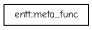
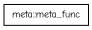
  digraph {
    rankdir=LR
    fontname="Comic Neue"
-   n1 [color=black fillcolor=white fontname="Comic Neue" fontsize=10 height=0.2 label="entt::meta_func" shape=record style=filled width=0.4]
+   n1 [color=black fillcolor=white fontname="Comic Neue" fontsize=10 height=0.2 label="meta::meta_func" shape=record style=filled width=0.4]
  }
